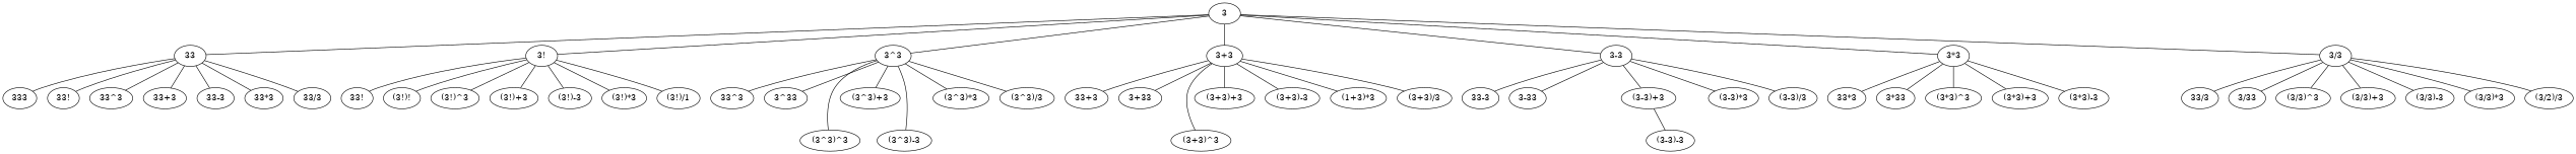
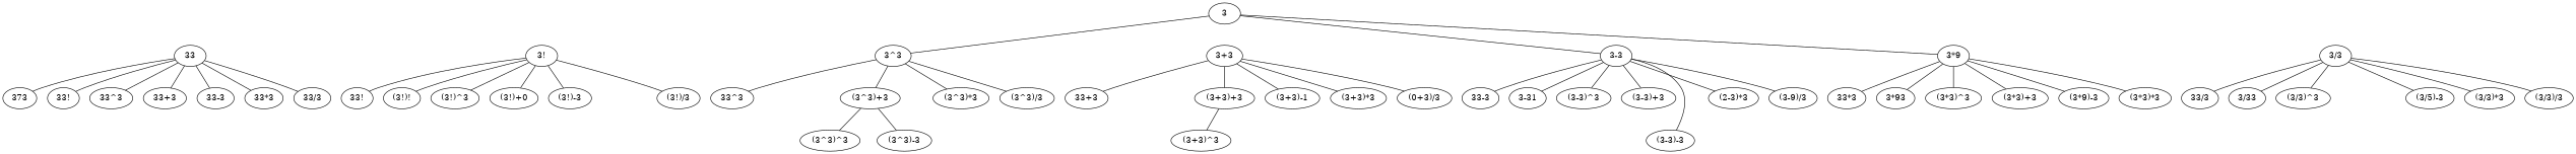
  graph {
    n1 [label=3]
    n2 [label=33]
    n3 [label="3!"]
    n4 [label="3^3"]
    n5 [label="3+3"]
    n6 [label="3-3"]
-   n7 [label="3*3"]
+   n7 [label="3*9"]
    n8 [label="3/3"]
-   n9 [label=333]
+   n9 [label=373]
    n10 [label="33!"]
    n11 [label="33^3"]
    n12 [label="33+3"]
    n13 [label="33-3"]
    n14 [label="33*3"]
    n15 [label="33/3"]
    n16 [label="33!"]
    n17 [label="(3!)!"]
    n18 [label="(3!)^3"]
-   n19 [label="(3!)+3"]
+   n19 [label="(3!)+0"]
    n20 [label="(3!)-3"]
-   n21 [label="(3!)*3"]
-   n22 [label="(3!)/1"]
+   n22 [label="(3!)/3"]
    n23 [label="33^3"]
-   n24 [label="3^33"]
    n25 [label="(3^3)^3"]
    n26 [label="(3^3)+3"]
    n27 [label="(3^3)-3"]
    n28 [label="(3^3)*3"]
    n29 [label="(3^3)/3"]
    n30 [label="33+3"]
-   n31 [label="3+33"]
    n32 [label="(3+3)^3"]
    n33 [label="(3+3)+3"]
-   n34 [label="(3+3)-3"]
-   n35 [label="(1+3)*3"]
-   n36 [label="(3+3)/3"]
+   n34 [label="(3+3)-1"]
+   n35 [label="(3+3)*3"]
+   n36 [label="(0+3)/3"]
    n37 [label="33-3"]
-   n38 [label="3-33"]
+   n38 [label="3-31"]
+   n39 [label="(3-3)^3"]
    n40 [label="(3-3)+3"]
    n41 [label="(3-3)-3"]
-   n42 [label="(3-3)*3"]
-   n43 [label="(3-3)/3"]
+   n42 [label="(2-3)*3"]
+   n43 [label="(3-9)/3"]
    n44 [label="33*3"]
-   n45 [label="3*33"]
+   n45 [label="3*93"]
    n46 [label="(3*3)^3"]
    n47 [label="(3*3)+3"]
-   n48 [label="(3*3)-3"]
+   n48 [label="(3*9)-3"]
+   n49 [label="(3*3)*3"]
    n50 [label="33/3"]
    n51 [label="3/33"]
    n52 [label="(3/3)^3"]
-   n53 [label="(3/3)+3"]
-   n54 [label="(3/3)-3"]
+   n54 [label="(3/5)-3"]
    n55 [label="(3/3)*3"]
-   n56 [label="(3/2)/3"]
-   n1 -- n2
-   n1 -- n3
+   n56 [label="(3/3)/3"]
    n1 -- n4
-   n1 -- n5
    n1 -- n6
    n1 -- n7
-   n1 -- n8
    n2 -- n9
    n2 -- n10
    n2 -- n11
    n2 -- n12
    n2 -- n13
    n2 -- n14
    n2 -- n15
    n3 -- n16
    n3 -- n17
    n3 -- n18
    n3 -- n19
    n3 -- n20
-   n3 -- n21
    n3 -- n22
    n4 -- n23
-   n4 -- n24
-   n4 -- n25
+   n26 -- n25
    n4 -- n26
-   n4 -- n27
+   n26 -- n27
    n4 -- n28
    n4 -- n29
    n5 -- n30
-   n5 -- n31
-   n5 -- n32
+   n33 -- n32
    n5 -- n33
    n5 -- n34
    n5 -- n35
    n5 -- n36
    n6 -- n37
    n6 -- n38
+   n6 -- n39
    n6 -- n40
-   n40 -- n41
+   n6 -- n41
    n6 -- n42
    n6 -- n43
    n7 -- n44
    n7 -- n45
    n7 -- n46
    n7 -- n47
    n7 -- n48
+   n7 -- n49
    n8 -- n50
    n8 -- n51
    n8 -- n52
-   n8 -- n53
    n8 -- n54
    n8 -- n55
    n8 -- n56
  }
